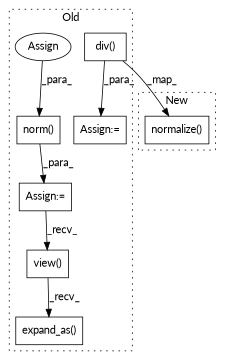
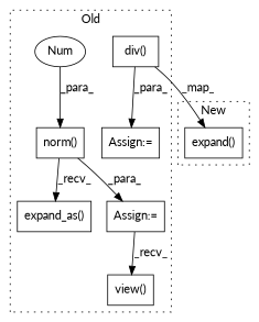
  digraph {
    fontname=Lato
    node [a=75 fontname=Lato l=3 shape=box]
    edge [fontname=Lato]
    n1 [l="54,11" label="div()" s="2553,2683"]
    n2 [l="11,1" label="view()" s="2607,2639"]
    n3 [l="11,13" label="norm()" s="2445,2487"]
    n4 [l="44,1" label="expand_as()" s="2607,2682"]
-   n5 [a=76 l=1 label=Assign s=2638 shape=ellipse]
+   n5 [a=76 l=1 label=Num s=2638 shape=ellipse]
    n6 [a=68 label="Assign:=" s=2442]
    n7 [a=68 label="Assign:=" s=2550]
-   n8 [l="21,43" label="normalize()" s="2493,2550"]
+   n8 [l="21,43" label="expand()" s="2493,2550"]
    subgraph cluster_1 {
      label=Old
      style=dotted
      n1
      n2
      n3
      n4
      n5
      n6
      n7
    }
    subgraph cluster_2 {
      label=New
      style=dotted
      n8
    }
    n1 -> n7 [label=_para_]
    n1 -> n8 [label=_map_]
-   n2 -> n4 [label=_recv_]
+   n3 -> n4 [label=_recv_]
    n3 -> n6 [label=_para_]
    n5 -> n3 [label=_para_]
    n6 -> n2 [label=_recv_]
  }
